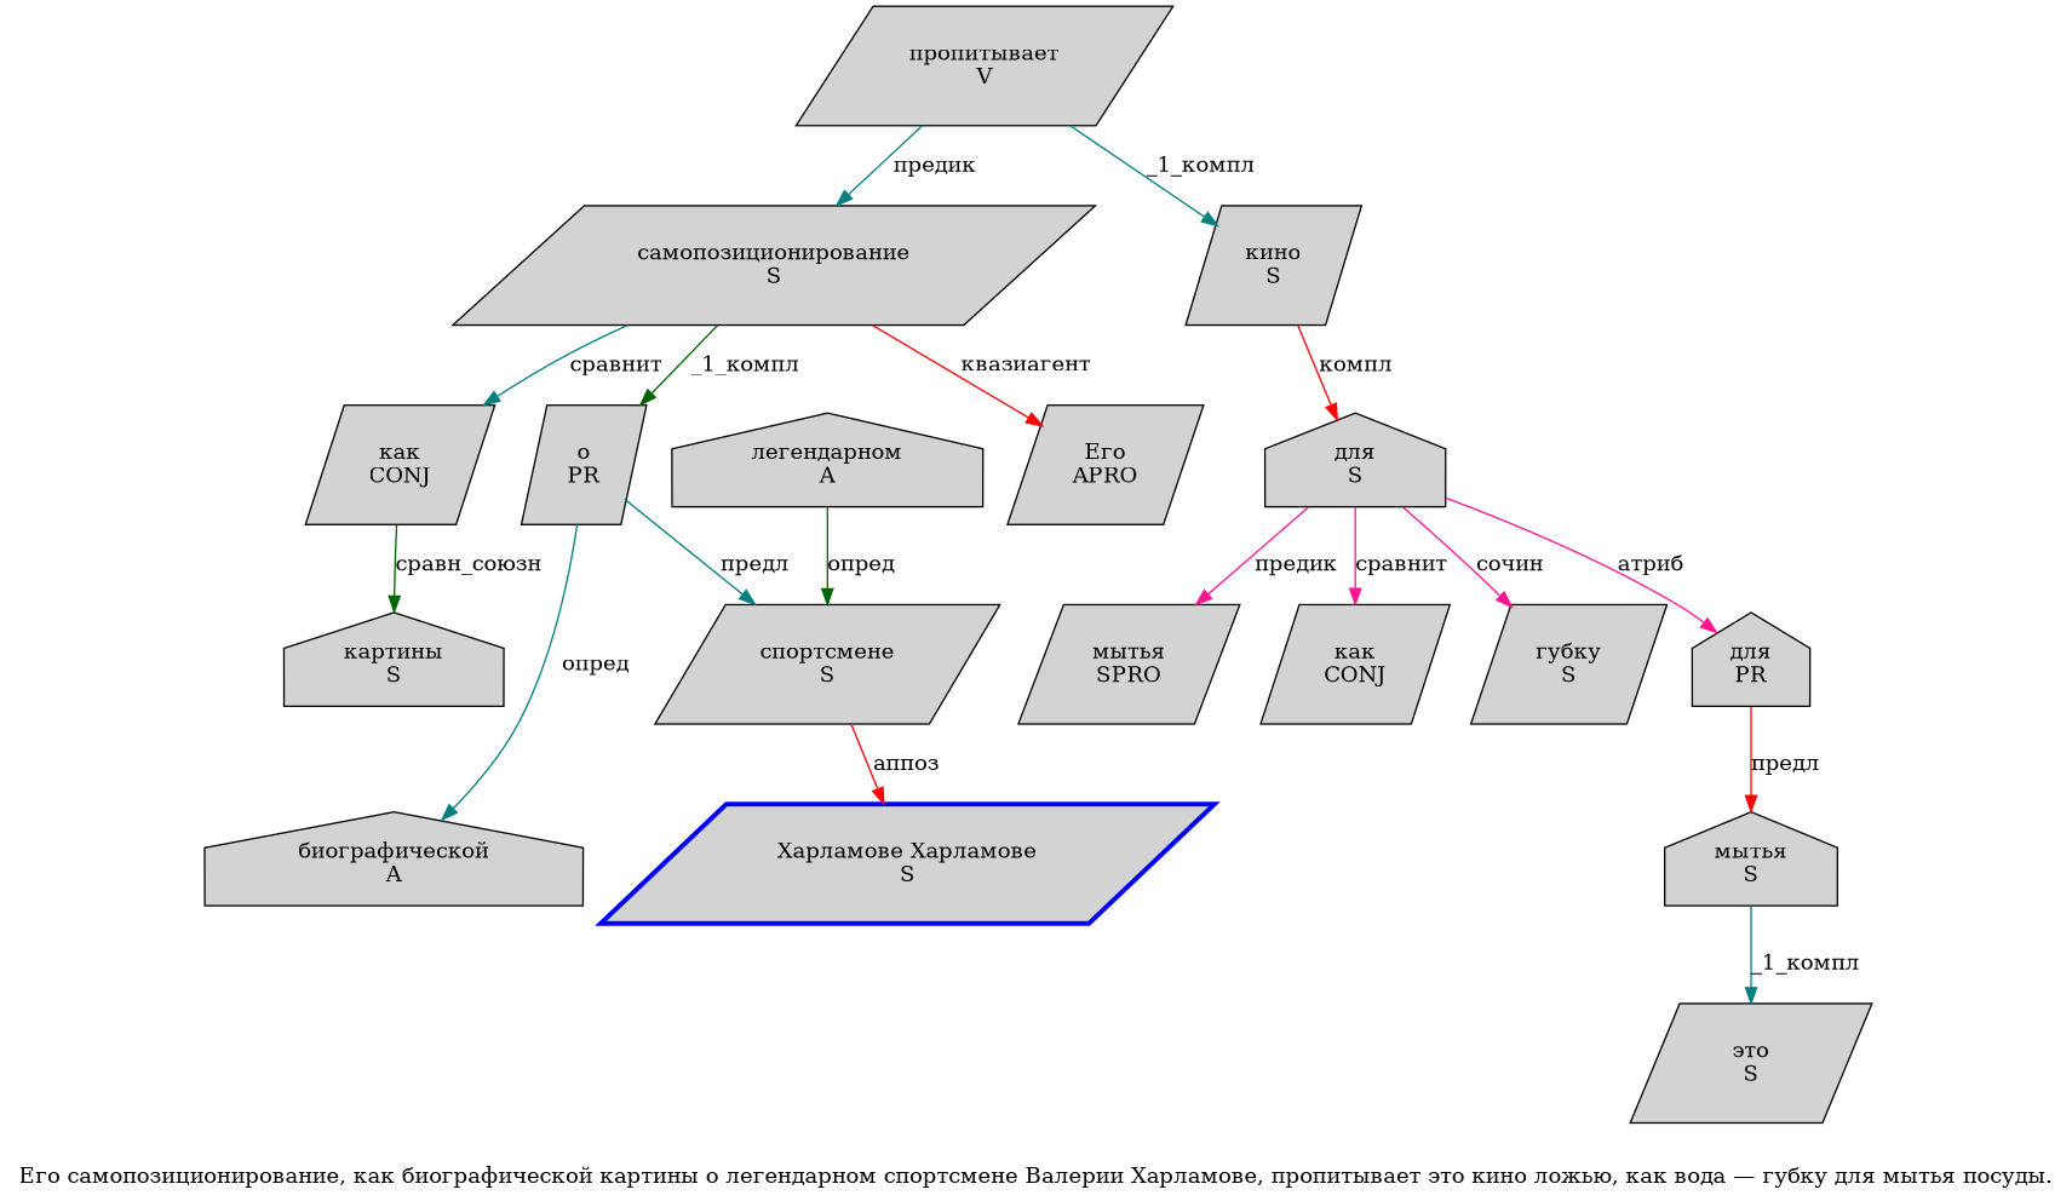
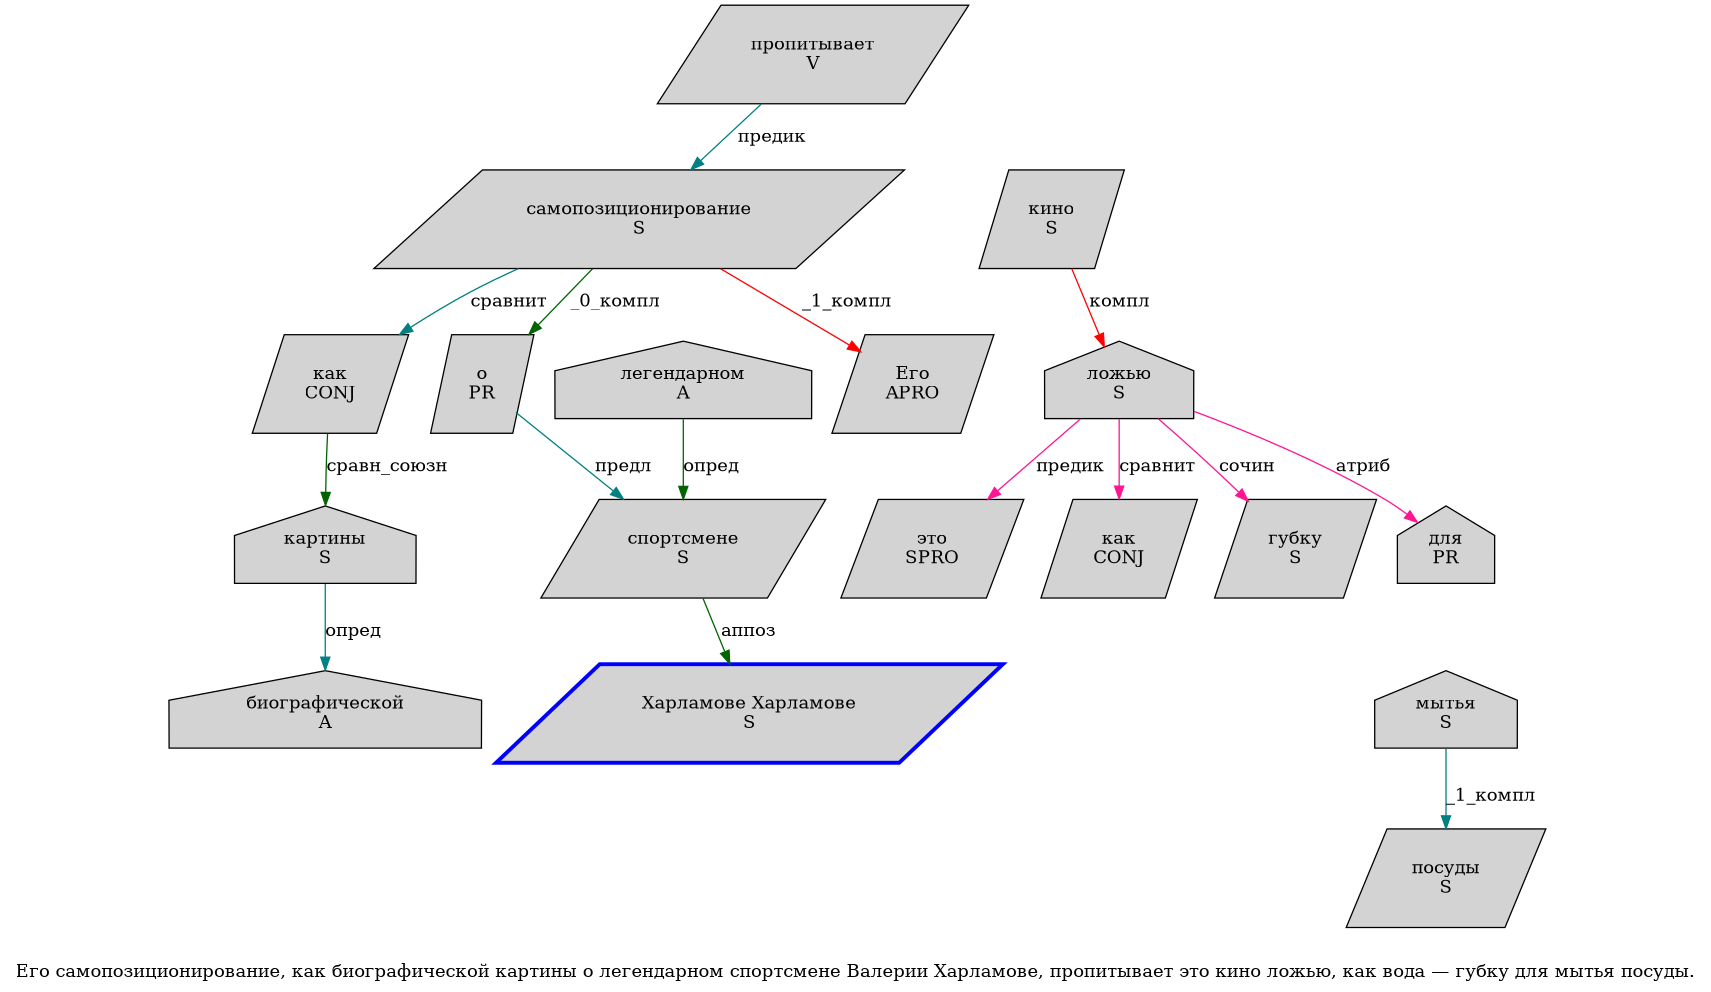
  digraph {
    label="Его самопозиционирование, как биографической картины о легендарном спортсмене Валерии Харламове, пропитывает это кино ложью, как вода — губку для мытья посуды."
    node [fillcolor=lightgray penwidth=1 shape=parallelogram style=filled]
    edge [color=teal]
    n1 [label="Его\nAPRO"]
    n2 [label="самопозиционирование\nS"]
    n3 [label="как\nCONJ"]
    n4 [label="о\nPR"]
    n5 [label="картины\nS" shape=house]
    n6 [label="спортсмене\nS"]
    n7 [label="биографической\nA" shape=house]
    n8 [color=blue label="Харламове Харламове\nS" penwidth=3]
    n9 [label="легендарном\nA" shape=house]
    n10 [label="пропитывает\nV"]
    n11 [label="кино\nS"]
-   n12 [label="для\nS" shape=house]
-   n13 [label="мытья\nSPRO"]
+   n12 [label="ложью\nS" shape=house]
+   n13 [label="это\nSPRO"]
    n14 [label="как\nCONJ"]
    n15 [label="губку\nS"]
    n16 [label="для\nPR" shape=house]
    n17 [label="мытья\nS" shape=house]
-   n18 [label="это\nS"]
-   n2 -> n1 [color=red label="квазиагент"]
+   n18 [label="посуды\nS"]
+   n2 -> n1 [color=red label="_1_компл"]
    n2 -> n3 [label="сравнит"]
-   n2 -> n4 [color=darkgreen label="_1_компл"]
+   n2 -> n4 [color=darkgreen label="_0_компл"]
    n3 -> n5 [color=darkgreen label="сравн_союзн"]
    n4 -> n6 [label="предл"]
-   n4 -> n7 [label="опред"]
-   n6 -> n8 [color=red label="аппоз"]
+   n5 -> n7 [label="опред"]
+   n6 -> n8 [color=darkgreen label="аппоз"]
    n9 -> n6 [color=darkgreen label="опред"]
    n10 -> n2 [label="предик"]
-   n10 -> n11 [label="_1_компл"]
    n11 -> n12 [color=red label="компл"]
    n12 -> n13 [color=deeppink label="предик"]
    n12 -> n14 [color=deeppink label="сравнит"]
    n12 -> n15 [color=deeppink label="сочин"]
    n12 -> n16 [color=deeppink label="атриб"]
-   n16 -> n17 [color=red label="предл"]
    n17 -> n18 [label="_1_компл"]
  }
